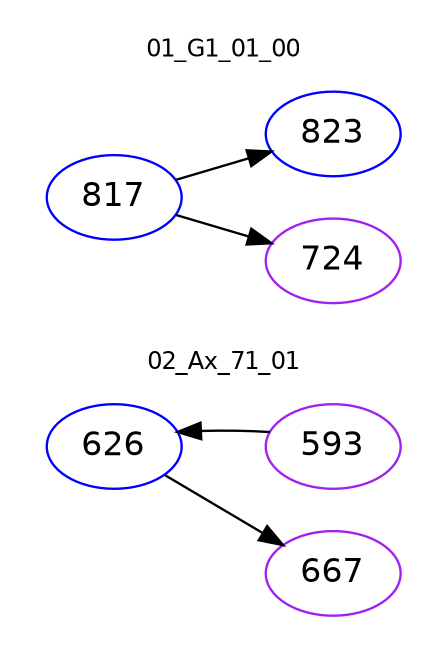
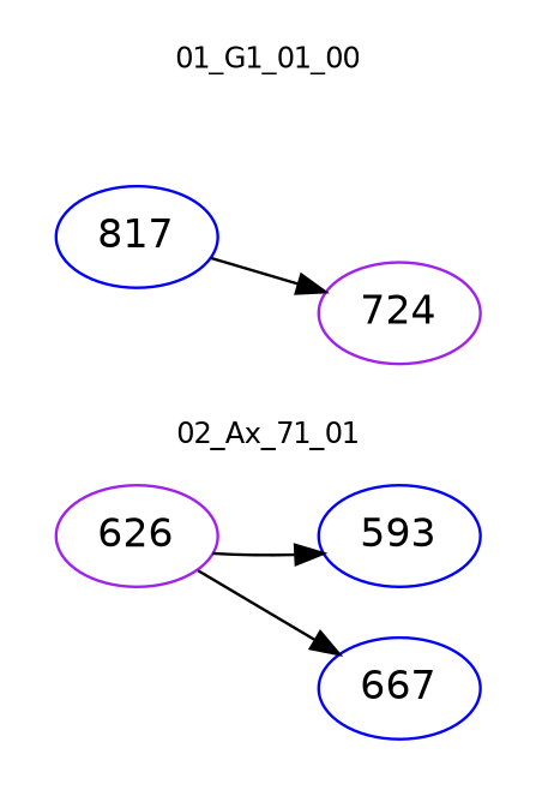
  digraph {
    fontname="DejaVu Sans"
    rankdir=LR
    node [color=blue fontname="DejaVu Sans"]
    edge [color=black fontname="DejaVu Sans"]
-   n1 [label=626]
-   n2 [color=purple label=667]
-   n3 [color=purple label=593]
+   n1 [color=purple label=626]
+   n2 [label=667]
+   n3 [label=593]
    n4 [label=817]
    n5 [color=purple label=724]
-   n6 [label=823]
    subgraph cluster_1 {
      color=white
      fontsize=10
      label="02_Ax_71_01"
      n1
      n2
      n3
    }
    subgraph cluster_2 {
      color=white
      fontsize=10
      label="01_G1_01_00"
      n4
      n5
-     n6
    }
    n1 -> n2
-   n3 -> n1
+   n1 -> n3
    n4 -> n5
-   n4 -> n6
  }
